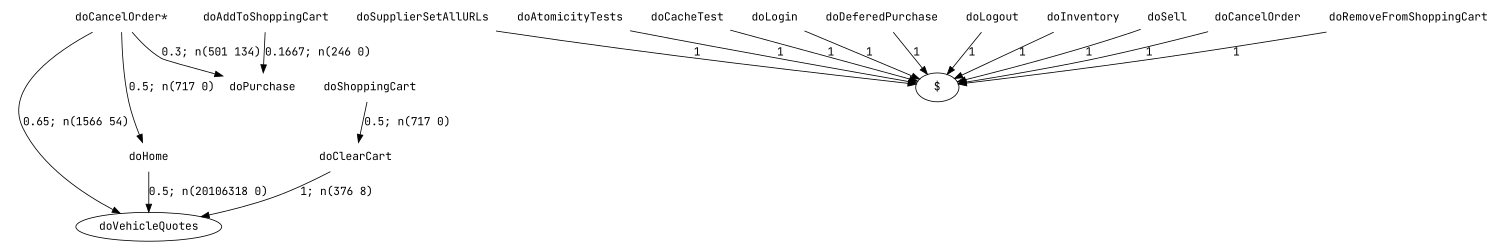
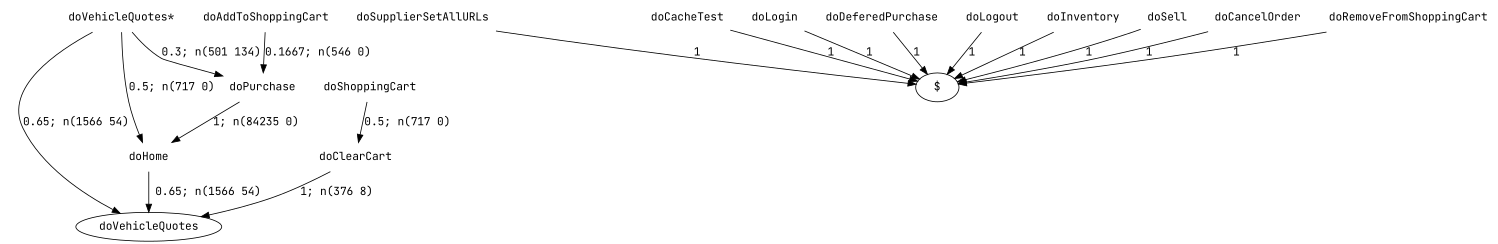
  digraph {
    fontname="JetBrains Mono"
    node [fontname="JetBrains Mono" shape=none]
    edge [fontname="JetBrains Mono" style=solid]
-   n1 [label="doCancelOrder*"]
+   n1 [label="doVehicleQuotes*"]
    n2 [label=doHome]
    doVehicleQuotes [shape=""]
    n4 [label=doPurchase]
    n5 [label=doAddToShoppingCart]
    n6 [label=doSupplierSetAllURLs]
    "$" [shape=""]
-   n8 [label=doAtomicityTests]
    n9 [label=doCacheTest]
    n10 [label=doLogin]
    n11 [label=doShoppingCart]
    n12 [label=doClearCart]
    n13 [label=doDeferedPurchase]
    n14 [label=doLogout]
    n15 [label=doInventory]
    n16 [label=doSell]
    n17 [label=doCancelOrder]
    n18 [label=doRemoveFromShoppingCart]
    n1 -> n2 [label="0.5; n(717 0)"]
    n1 -> doVehicleQuotes [label="0.65; n(1566 54)"]
    n1 -> n4 [label="0.3; n(501 134)"]
-   n2 -> doVehicleQuotes [label="0.5; n(20106318 0)"]
-   n5 -> n4 [label="0.1667; n(246 0)"]
+   n2 -> doVehicleQuotes [label="0.65; n(1566 54)"]
+   n4 -> n2 [label="1; n(84235 0)"]
+   n5 -> n4 [label="0.1667; n(546 0)"]
    n6 -> "$" [label=1]
-   n8 -> "$" [label=1]
    n9 -> "$" [label=1]
    n10 -> "$" [label=1]
    n11 -> n12 [label="0.5; n(717 0)"]
    n12 -> doVehicleQuotes [label="1; n(376 8)"]
    n13 -> "$" [label=1]
    n14 -> "$" [label=1]
    n15 -> "$" [label=1]
    n16 -> "$" [label=1]
    n17 -> "$" [label=1]
    n18 -> "$" [label=1]
  }
